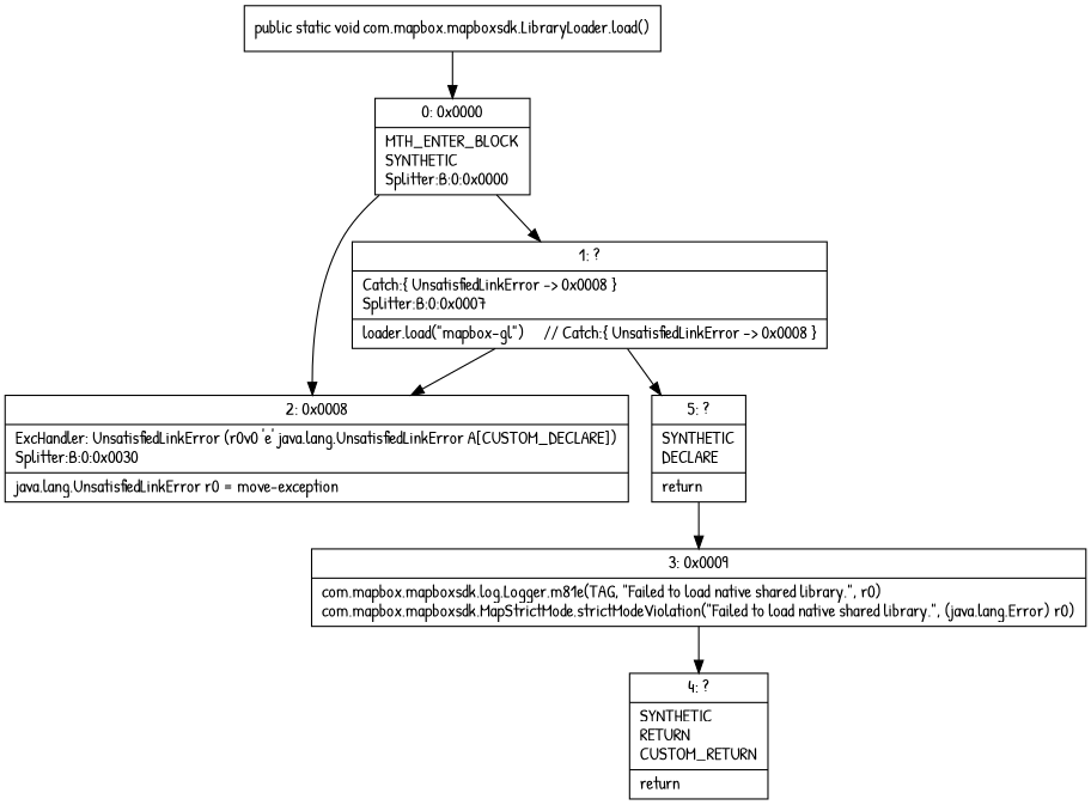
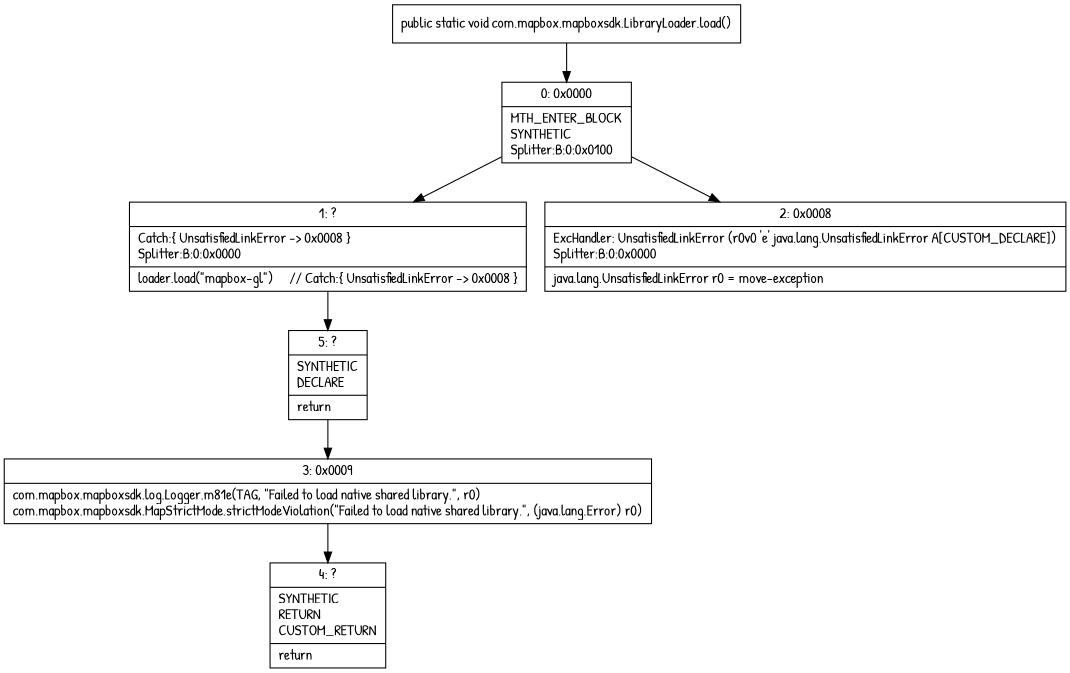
  digraph {
    fontname="Patrick Hand"
    node [fontname="Patrick Hand" shape=record]
    edge [fontname="Patrick Hand"]
-   n1 [label="{0\:\ 0x0000|MTH_ENTER_BLOCK\lSYNTHETIC\lSplitter:B:0:0x0000\l}"]
-   n2 [label="{1\:\ ?|Catch:\{ UnsatisfiedLinkError \-\> 0x0008 \}\lSplitter:B:0:0x0007\l|loader.load(\"mapbox\-gl\")     \/\/ Catch:\{ UnsatisfiedLinkError \-\> 0x0008 \}\l}"]
-   n3 [label="{2\:\ 0x0008|ExcHandler: UnsatisfiedLinkError (r0v0 'e' java.lang.UnsatisfiedLinkError A[CUSTOM_DECLARE])\lSplitter:B:0:0x0030\l|java.lang.UnsatisfiedLinkError r0 = move\-exception\l}"]
+   n1 [label="{0\:\ 0x0000|MTH_ENTER_BLOCK\lSYNTHETIC\lSplitter:B:0:0x0100\l}"]
+   n2 [label="{1\:\ ?|Catch:\{ UnsatisfiedLinkError \-\> 0x0008 \}\lSplitter:B:0:0x0000\l|loader.load(\"mapbox\-gl\")     \/\/ Catch:\{ UnsatisfiedLinkError \-\> 0x0008 \}\l}"]
+   n3 [label="{2\:\ 0x0008|ExcHandler: UnsatisfiedLinkError (r0v0 'e' java.lang.UnsatisfiedLinkError A[CUSTOM_DECLARE])\lSplitter:B:0:0x0000\l|java.lang.UnsatisfiedLinkError r0 = move\-exception\l}"]
    n4 [label="{5\:\ ?|SYNTHETIC\lDECLARE\l|return\l}"]
    n5 [label="{3\:\ 0x0009|com.mapbox.mapboxsdk.log.Logger.m81e(TAG, \"Failed to load native shared library.\", r0)\lcom.mapbox.mapboxsdk.MapStrictMode.strictModeViolation(\"Failed to load native shared library.\", (java.lang.Error) r0)\l}"]
    n6 [label="{4\:\ ?|SYNTHETIC\lRETURN\lCUSTOM_RETURN\l|return\l}"]
    n7 [label="{public static void com.mapbox.mapboxsdk.LibraryLoader.load() }"]
    n1 -> n2
    n1 -> n3
-   n2 -> n3
    n2 -> n4
    n4 -> n5
    n5 -> n6
    n7 -> n1
  }
